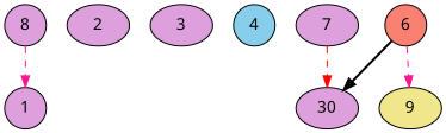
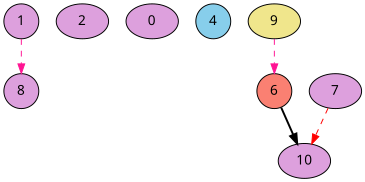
  digraph {
    fontname="Noto Sans"
    node [alpha=0.10 fillcolor=plum fontname="Noto Sans" shape=ellipse style=filled]
    edge [color=deeppink fontname="Noto Sans" style=dashed]
    1 [alpha=0.02 expect_size=48416768 shape=circle]
    8 [alpha=0.03 expect_size=23939072 shape=circle]
    2 [expect_size=21475328]
-   3 [alpha=0.01 expect_size=11820032]
+   3 [alpha=0.01 expect_size=11820032 label=0]
    4 [alpha=0.07 expect_size=41108480 fillcolor=skyblue shape=circle]
-   10 [alpha=0.00 expect_size=5700608 label=30]
+   10 [alpha=0.00 expect_size=5700608]
    6 [alpha=0.07 expect_size=19200000 fillcolor=salmon shape=circle]
    9 [alpha=0.08 expect_size=33379328 fillcolor=khaki]
    7 [expect_size=25469952]
-   8 -> 1
+   1 -> 8
    6 -> 10 [color=black style=bold]
-   6 -> 9
+   9 -> 6
    7 -> 10 [color=red]
  }
